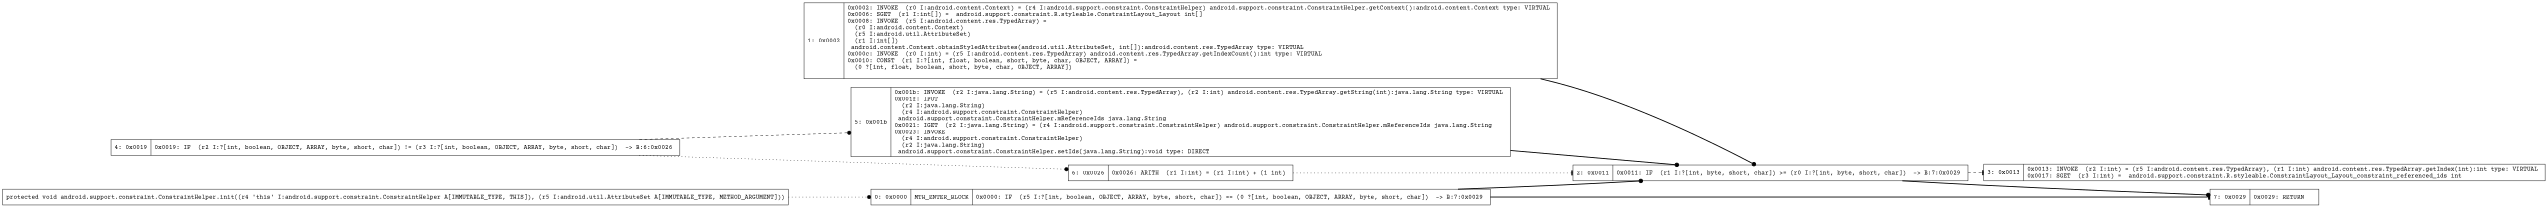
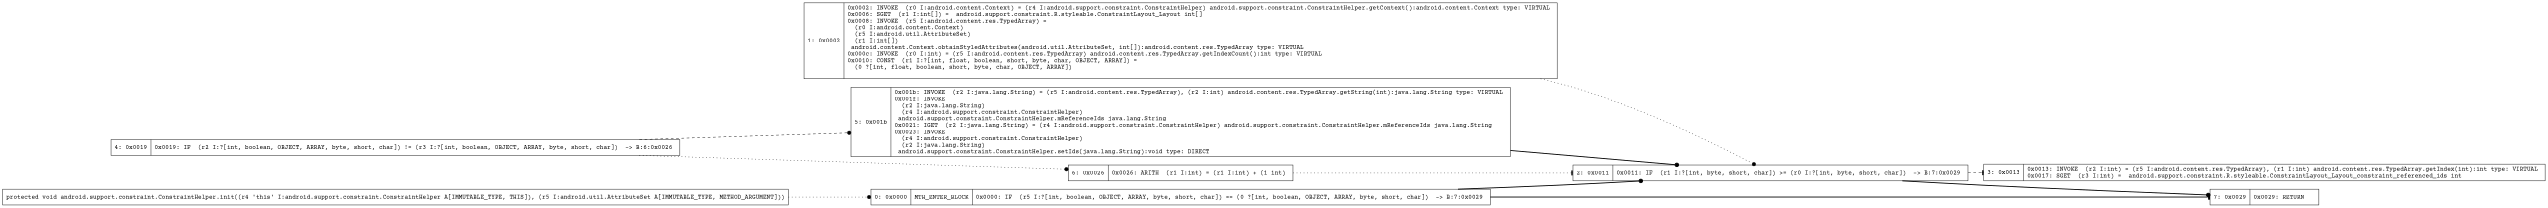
  digraph {
    fontname="Courier Prime"
    rankdir=LR
    node [fontname="Courier Prime" shape=record]
    edge [arrowhead=dot fontname="Courier Prime" style=bold]
    n1 [label="{0\:\ 0x0000|MTH_ENTER_BLOCK\l|0x0000: IF  (r5 I:?[int, boolean, OBJECT, ARRAY, byte, short, char]) == (0 ?[int, boolean, OBJECT, ARRAY, byte, short, char])  \-\> B:7:0x0029 \l}"]
    n2 [label="{7\:\ 0x0029|0x0029: RETURN   \l}"]
    n3 [label="{2\:\ 0x0011|0x0011: IF  (r1 I:?[int, byte, short, char]) \>= (r0 I:?[int, byte, short, char])  \-\> B:7:0x0029 \l}"]
    n4 [label="{1\:\ 0x0002|0x0002: INVOKE  (r0 I:android.content.Context) = (r4 I:android.support.constraint.ConstraintHelper) android.support.constraint.ConstraintHelper.getContext():android.content.Context type: VIRTUAL \l0x0006: SGET  (r1 I:int[]) =  android.support.constraint.R.styleable.ConstraintLayout_Layout int[] \l0x0008: INVOKE  (r5 I:android.content.res.TypedArray) = \l  (r0 I:android.content.Context)\l  (r5 I:android.util.AttributeSet)\l  (r1 I:int[])\l android.content.Context.obtainStyledAttributes(android.util.AttributeSet, int[]):android.content.res.TypedArray type: VIRTUAL \l0x000c: INVOKE  (r0 I:int) = (r5 I:android.content.res.TypedArray) android.content.res.TypedArray.getIndexCount():int type: VIRTUAL \l0x0010: CONST  (r1 I:?[int, float, boolean, short, byte, char, OBJECT, ARRAY]) = \l  (0 ?[int, float, boolean, short, byte, char, OBJECT, ARRAY])\l \l}"]
    n5 [label="{3\:\ 0x0013|0x0013: INVOKE  (r2 I:int) = (r5 I:android.content.res.TypedArray), (r1 I:int) android.content.res.TypedArray.getIndex(int):int type: VIRTUAL \l0x0017: SGET  (r3 I:int) =  android.support.constraint.R.styleable.ConstraintLayout_Layout_constraint_referenced_ids int \l}"]
    n6 [label="{4\:\ 0x0019|0x0019: IF  (r2 I:?[int, boolean, OBJECT, ARRAY, byte, short, char]) != (r3 I:?[int, boolean, OBJECT, ARRAY, byte, short, char])  \-\> B:6:0x0026 \l}"]
-   n7 [label="{5\:\ 0x001b|0x001b: INVOKE  (r2 I:java.lang.String) = (r5 I:android.content.res.TypedArray), (r2 I:int) android.content.res.TypedArray.getString(int):java.lang.String type: VIRTUAL \l0x001f: IPUT  \l  (r2 I:java.lang.String)\l  (r4 I:android.support.constraint.ConstraintHelper)\l android.support.constraint.ConstraintHelper.mReferenceIds java.lang.String \l0x0021: IGET  (r2 I:java.lang.String) = (r4 I:android.support.constraint.ConstraintHelper) android.support.constraint.ConstraintHelper.mReferenceIds java.lang.String \l0x0023: INVOKE  \l  (r4 I:android.support.constraint.ConstraintHelper)\l  (r2 I:java.lang.String)\l android.support.constraint.ConstraintHelper.setIds(java.lang.String):void type: DIRECT \l}"]
+   n7 [label="{5\:\ 0x001b|0x001b: INVOKE  (r2 I:java.lang.String) = (r5 I:android.content.res.TypedArray), (r2 I:int) android.content.res.TypedArray.getString(int):java.lang.String type: VIRTUAL \l0x001f: INVOKE  \l  (r2 I:java.lang.String)\l  (r4 I:android.support.constraint.ConstraintHelper)\l android.support.constraint.ConstraintHelper.mReferenceIds java.lang.String \l0x0021: IGET  (r2 I:java.lang.String) = (r4 I:android.support.constraint.ConstraintHelper) android.support.constraint.ConstraintHelper.mReferenceIds java.lang.String \l0x0023: INVOKE  \l  (r4 I:android.support.constraint.ConstraintHelper)\l  (r2 I:java.lang.String)\l android.support.constraint.ConstraintHelper.setIds(java.lang.String):void type: DIRECT \l}"]
    n8 [label="{6\:\ 0x0026|0x0026: ARITH  (r1 I:int) = (r1 I:int) + (1 int) \l}"]
    n9 [label="{protected void android.support.constraint.ConstraintHelper.init((r4 'this' I:android.support.constraint.ConstraintHelper A[IMMUTABLE_TYPE, THIS]), (r5 I:android.util.AttributeSet A[IMMUTABLE_TYPE, METHOD_ARGUMENT])) }"]
    n1 -> n2 [arrowhead=tee]
    n1 -> n3
    n3 -> n2
    n3 -> n5 [arrowhead=tee style=dashed]
-   n4 -> n3
+   n4 -> n3 [style=dotted]
    n6 -> n7 [style=dashed]
    n6 -> n8 [style=dotted]
    n7 -> n3
    n8 -> n3 [arrowhead=tee style=dotted]
    n9 -> n1 [style=dotted]
  }
